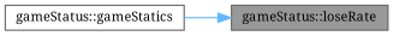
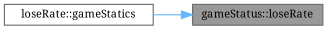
  digraph {
    rankdir=RL
    fontname="Noto Serif"
    node [fontname="Noto Serif" fontsize=10 shape=box style=filled]
    n1 [color=gray40 fillcolor=grey60 fontcolor=black height=0.2 label="gameStatus::loseRate" width=0.4]
-   n2 [color=grey40 fillcolor=white height=0.2 label="gameStatus::gameStatics" width=0.4]
+   n2 [color=grey40 fillcolor=white height=0.2 label="loseRate::gameStatics" width=0.4]
    n1 -> n2 [color=steelblue1 dir=back fontname="Noto Serif" fontsize=10 labelfontname=Helvetica labelfontsize=10 style=solid]
  }
